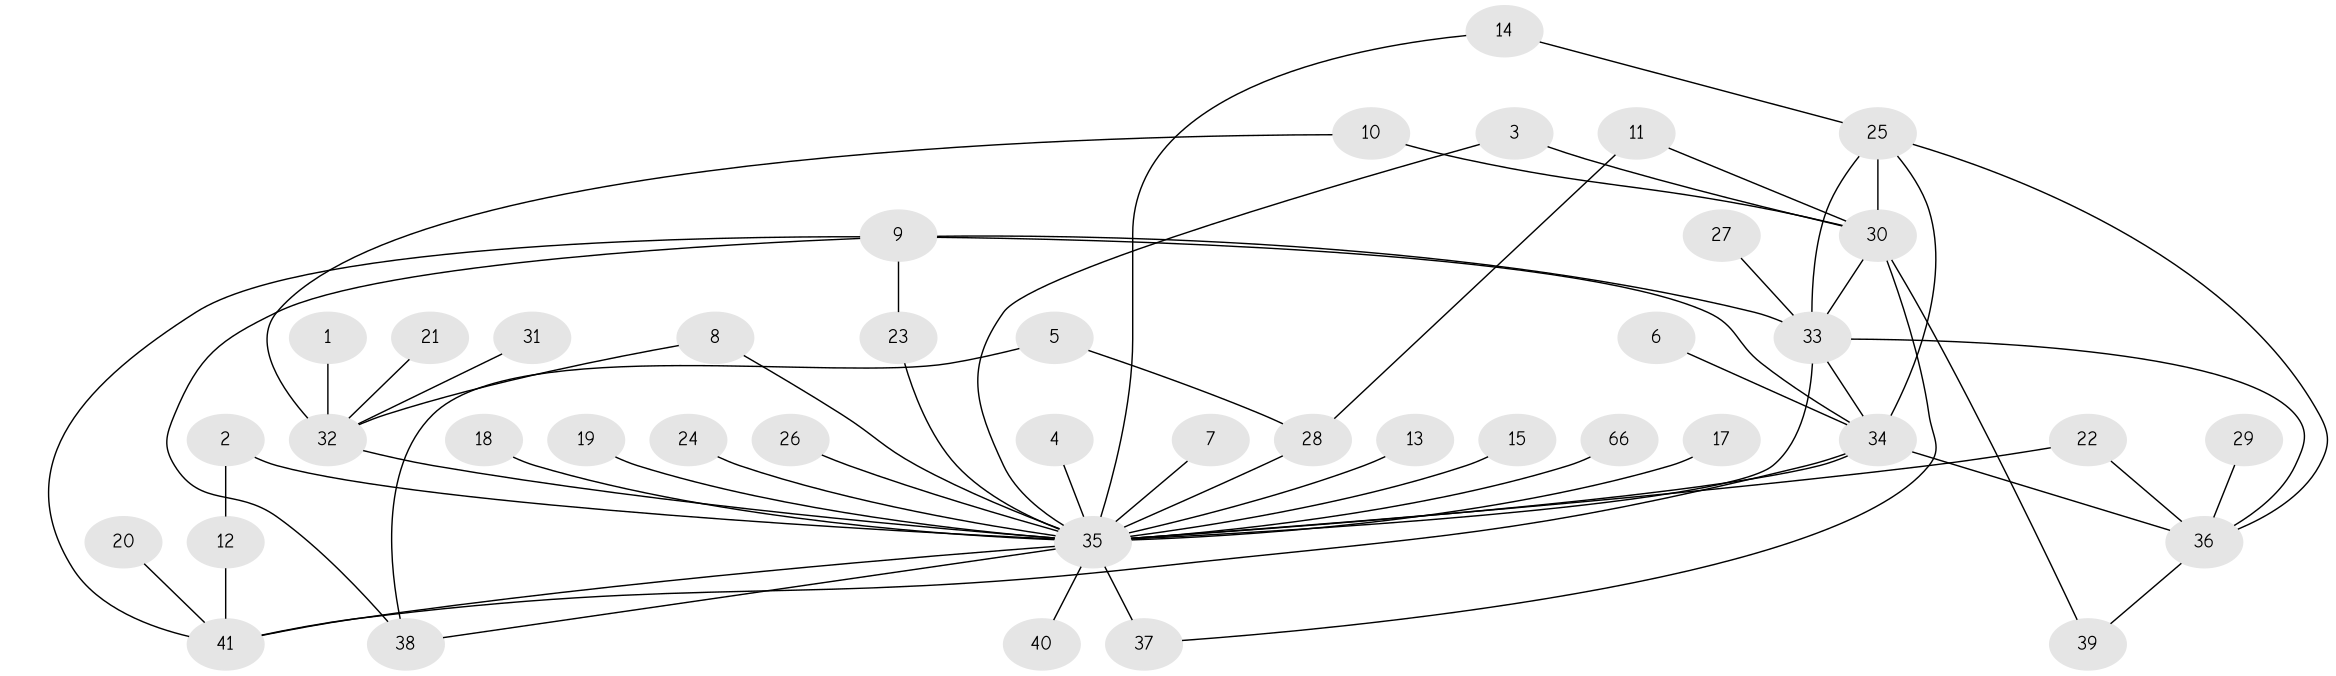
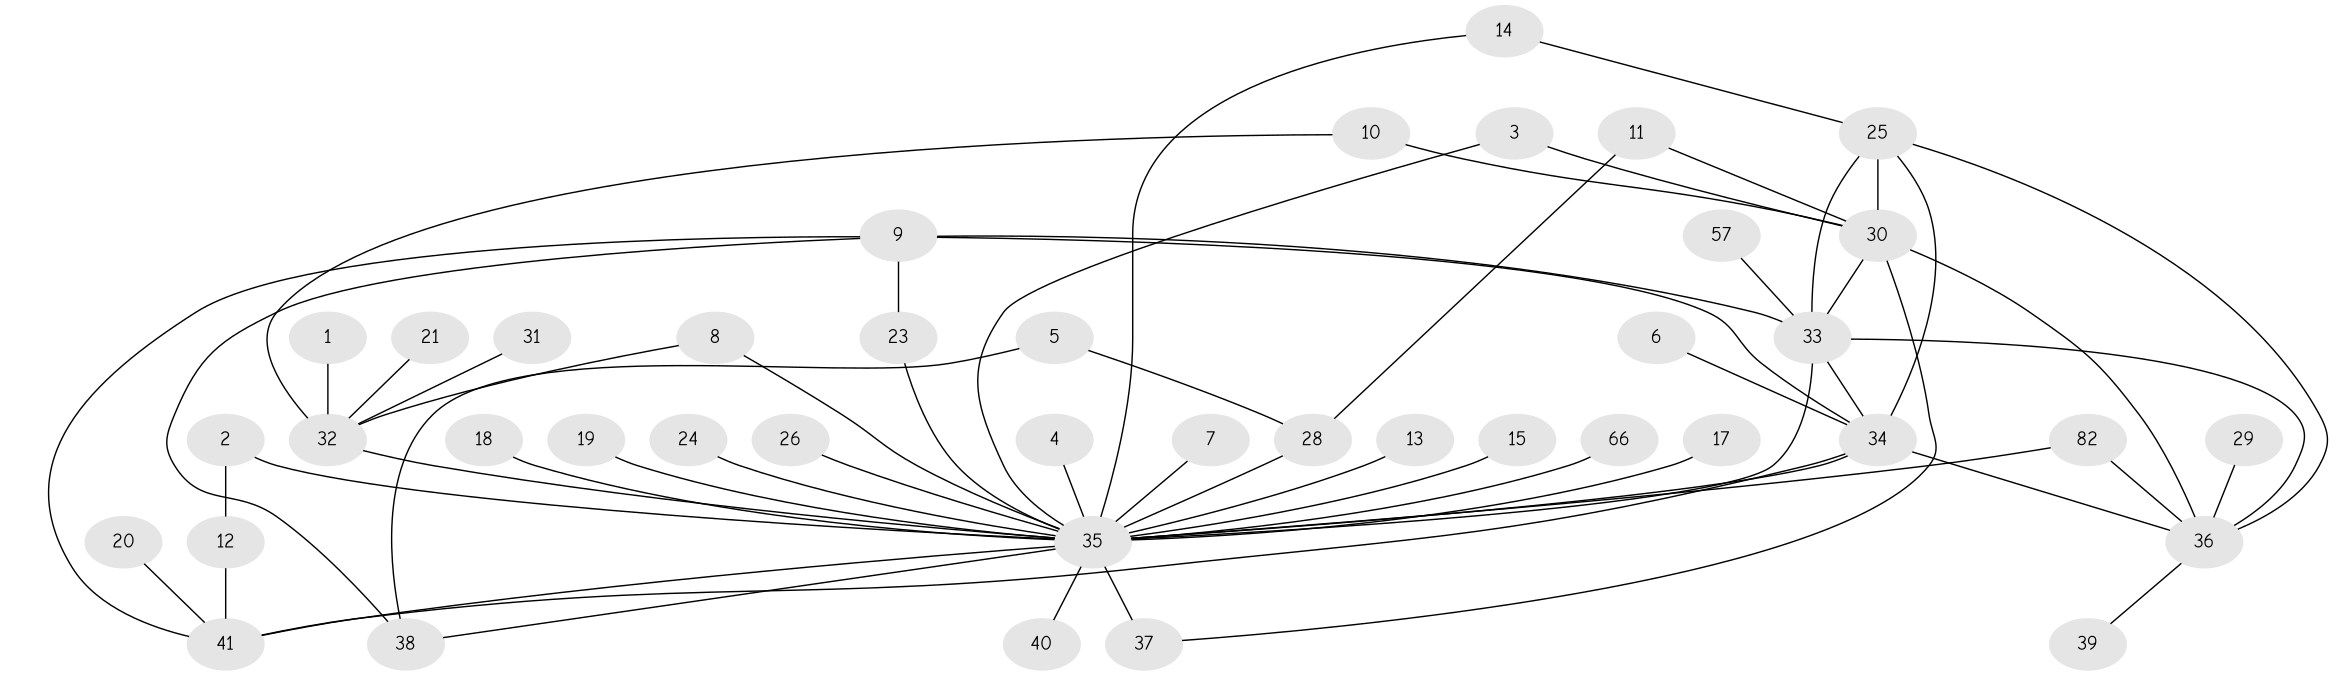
  graph {
    fontname="Comic Neue"
    node [color=gray90 fontname="Comic Neue" style=filled]
    edge [fontname="Comic Neue" weight=1.0]
    1
    32
    35
    2
    12
    41
    38
    37
    40
    3
    30
    33
    36
    4
    5
    28
    6
    34
    7
    8
    9
    23
    10
    11
    13
    14
    25
    15
    n29 [label=66]
    17
    18
    19
    20
    21
-   22
+   22 [label=82]
    39
    24
    26
-   27
+   27 [label=57]
    29
    31
    1 -- 32
    32 -- 35
    35 -- 41
    35 -- 38
    35 -- 37 [weight=2.0]
    35 -- 40
    2 -- 35
    2 -- 12
    12 -- 41
    3 -- 35
    3 -- 30
    30 -- 37
    30 -- 33
-   30 -- 39
+   30 -- 36
    33 -- 35 [weight=2.0]
    33 -- 36 [weight=2.0]
    33 -- 34
    36 -- 39
    4 -- 35
    5 -- 38
    5 -- 28
    28 -- 35
    6 -- 34
    34 -- 35
    34 -- 41
    34 -- 36
    7 -- 35
    8 -- 32
    8 -- 35
    9 -- 41
    9 -- 38
    9 -- 33
    9 -- 34
    9 -- 23
    23 -- 35
    10 -- 32
    10 -- 30
    11 -- 30
    11 -- 28
    13 -- 35
    14 -- 35
    14 -- 25
    25 -- 30
    25 -- 33
    25 -- 36
    25 -- 34
    15 -- 35
    n29 -- 35
    17 -- 35
    18 -- 35
    19 -- 35
    20 -- 41
    21 -- 32
    22 -- 35
    22 -- 36
    24 -- 35
    26 -- 35
    27 -- 33
    29 -- 36
    31 -- 32
  }
